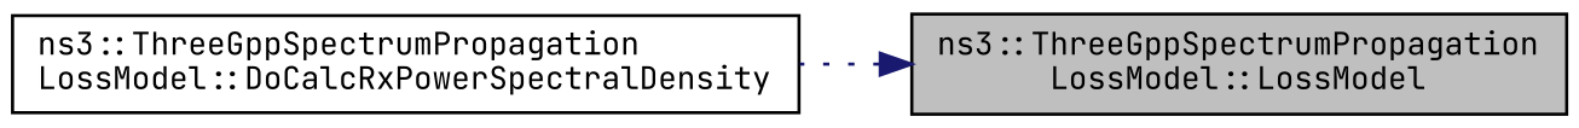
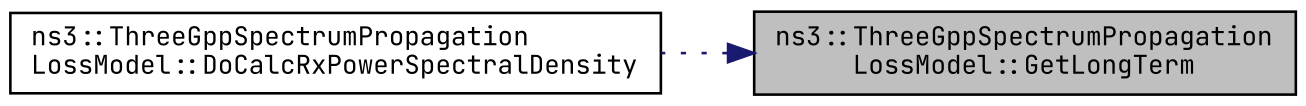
  digraph {
    rankdir=RL
    fontname="JetBrains Mono"
    node [color=black fontname="JetBrains Mono" fontsize=10 shape=record style=filled]
-   n1 [fillcolor=grey75 fontcolor=black height=0.2 label="ns3::ThreeGppSpectrumPropagation\lLossModel::LossModel" width=0.4]
+   n1 [fillcolor=grey75 fontcolor=black height=0.2 label="ns3::ThreeGppSpectrumPropagation\lLossModel::GetLongTerm" width=0.4]
    n2 [fillcolor=white height=0.2 label="ns3::ThreeGppSpectrumPropagation\lLossModel::DoCalcRxPowerSpectralDensity" width=0.4]
    n1 -> n2 [color=midnightblue dir=back fontname="JetBrains Mono" fontsize=10 labelfontname=Helvetica labelfontsize=10 style=dotted]
  }
